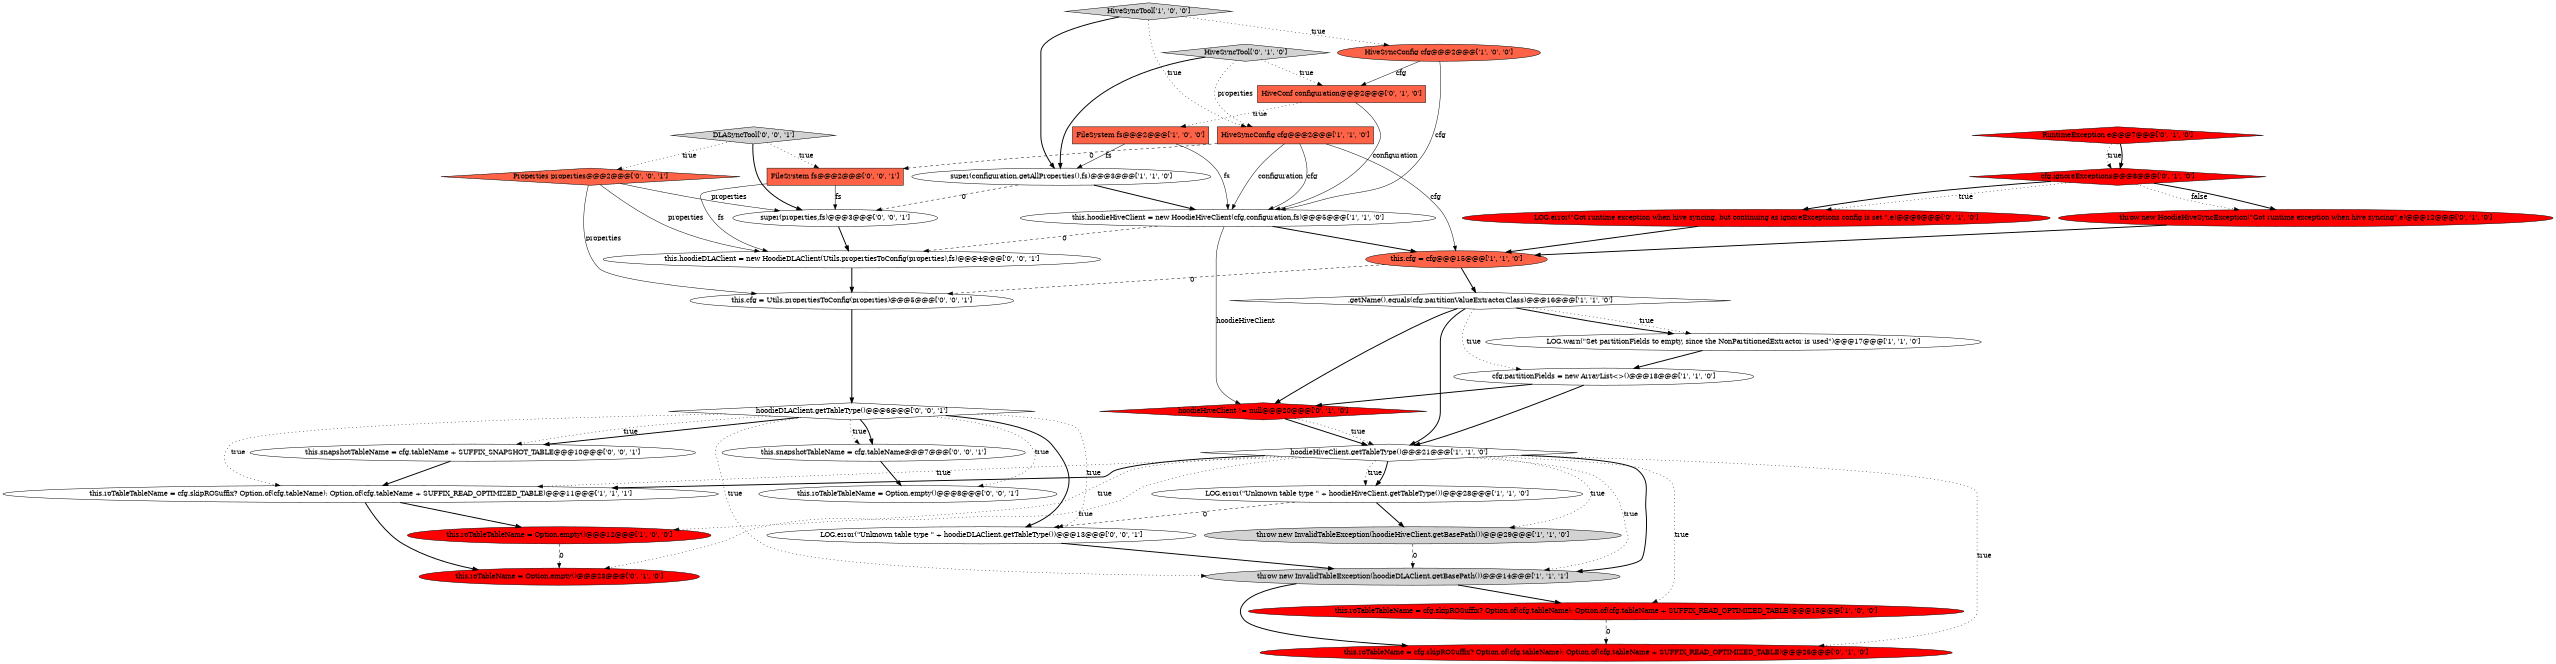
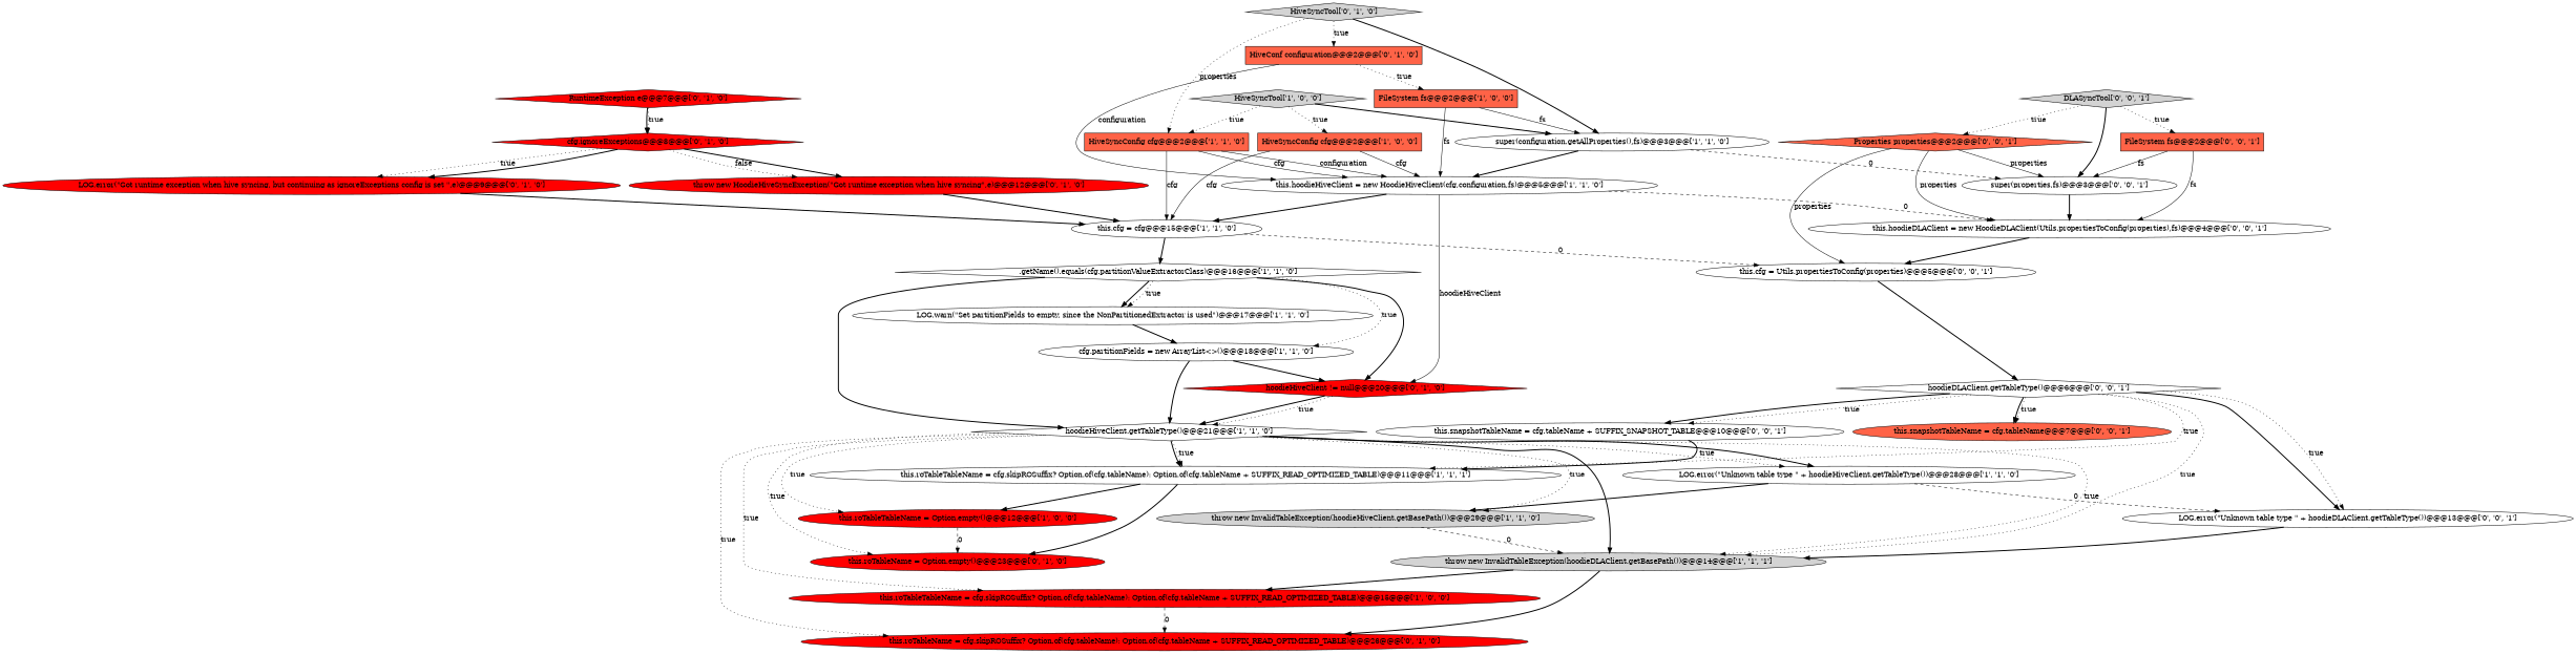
  digraph {
    node [fillcolor=white shape=ellipse style=filled]
    edge [style=bold]
    n1 [fillcolor=tomato label="FileSystem fs@@@2@@@['0', '0', '1']" shape=box]
    n2 [label="super(properties,fs)@@@3@@@['0', '0', '1']"]
    n3 [label="this.hoodieDLAClient = new HoodieDLAClient(Utils.propertiesToConfig(properties),fs)@@@4@@@['0', '0', '1']"]
    n4 [label="this.cfg = Utils.propertiesToConfig(properties)@@@5@@@['0', '0', '1']"]
    n5 [fillcolor=lightgray label="HiveSyncTool['0', '1', '0']" shape=diamond]
    n6 [fillcolor=tomato label="HiveConf configuration@@@2@@@['0', '1', '0']" shape=box]
    n7 [fillcolor=tomato label="HiveSyncConfig cfg@@@2@@@['1', '1', '0']" shape=box]
    n8 [label="super(configuration.getAllProperties(),fs)@@@3@@@['1', '1', '0']"]
    n9 [fillcolor=tomato label="FileSystem fs@@@2@@@['1', '0', '0']" shape=box]
    n10 [label="this.hoodieHiveClient = new HoodieHiveClient(cfg,configuration,fs)@@@5@@@['1', '1', '0']"]
-   n11 [fillcolor=tomato label="this.cfg = cfg@@@15@@@['1', '1', '0']"]
+   n11 [label="this.cfg = cfg@@@15@@@['1', '1', '0']"]
    n12 [label="hoodieDLAClient.getTableType()@@@6@@@['0', '0', '1']" shape=diamond]
-   n13 [label="this.snapshotTableName = cfg.tableName@@@7@@@['0', '0', '1']"]
-   n14 [label="this.roTableTableName = Option.empty()@@@8@@@['0', '0', '1']"]
+   n13 [fillcolor=tomato label="this.snapshotTableName = cfg.tableName@@@7@@@['0', '0', '1']"]
    n15 [label="LOG.error(\"Unknown table type \" + hoodieDLAClient.getTableType())@@@13@@@['0', '0', '1']"]
    n16 [fillcolor=lightgray label="throw new InvalidTableException(hoodieDLAClient.getBasePath())@@@14@@@['1', '1', '1']"]
    n17 [label="this.roTableTableName = cfg.skipROSuffix? Option.of(cfg.tableName): Option.of(cfg.tableName + SUFFIX_READ_OPTIMIZED_TABLE)@@@11@@@['1', '1', '1']"]
    n18 [label="this.snapshotTableName = cfg.tableName + SUFFIX_SNAPSHOT_TABLE@@@10@@@['0', '0', '1']"]
    n19 [fillcolor=red label="RuntimeException e@@@7@@@['0', '1', '0']" shape=diamond]
    n20 [fillcolor=red label="cfg.ignoreExceptions@@@8@@@['0', '1', '0']" shape=diamond]
    n21 [fillcolor=red label="throw new HoodieHiveSyncException(\"Got runtime exception when hive syncing\",e)@@@12@@@['0', '1', '0']"]
    n22 [fillcolor=red label="LOG.error(\"Got runtime exception when hive syncing, but continuing as ignoreExceptions config is set \",e)@@@9@@@['0', '1', '0']"]
    n23 [fillcolor=red label="hoodieHiveClient != null@@@20@@@['0', '1', '0']" shape=diamond]
    n24 [label="hoodieHiveClient.getTableType()@@@21@@@['1', '1', '0']" shape=diamond]
    n25 [label="LOG.error(\"Unknown table type \" + hoodieHiveClient.getTableType())@@@28@@@['1', '1', '0']"]
    n26 [fillcolor=lightgray label="throw new InvalidTableException(hoodieHiveClient.getBasePath())@@@29@@@['1', '1', '0']"]
    n27 [fillcolor=red label="this.roTableTableName = cfg.skipROSuffix? Option.of(cfg.tableName): Option.of(cfg.tableName + SUFFIX_READ_OPTIMIZED_TABLE)@@@15@@@['1', '0', '0']"]
    n28 [fillcolor=red label="this.roTableName = cfg.skipROSuffix? Option.of(cfg.tableName): Option.of(cfg.tableName + SUFFIX_READ_OPTIMIZED_TABLE)@@@26@@@['0', '1', '0']"]
    n29 [fillcolor=red label="this.roTableTableName = Option.empty()@@@12@@@['1', '0', '0']"]
    n30 [fillcolor=red label="this.roTableName = Option.empty()@@@23@@@['0', '1', '0']"]
    n31 [label=".getName().equals(cfg.partitionValueExtractorClass)@@@16@@@['1', '1', '0']" shape=diamond]
    n32 [label="cfg.partitionFields = new ArrayList<>()@@@18@@@['1', '1', '0']"]
    n33 [label="LOG.warn(\"Set partitionFields to empty, since the NonPartitionedExtractor is used\")@@@17@@@['1', '1', '0']"]
    n34 [fillcolor=lightgray label="DLASyncTool['0', '0', '1']" shape=diamond]
    n35 [fillcolor=tomato label="Properties properties@@@2@@@['0', '0', '1']" shape=diamond]
-   n36 [fillcolor=tomato label="HiveSyncConfig cfg@@@2@@@['1', '0', '0']"]
+   n36 [fillcolor=tomato label="HiveSyncConfig cfg@@@2@@@['1', '0', '0']" shape=box]
    n37 [fillcolor=lightgray label="HiveSyncTool['1', '0', '0']" shape=diamond]
    n1 -> n2 [label=fs style=solid]
    n1 -> n3 [label=fs style=solid]
    n2 -> n3
    n3 -> n4
    n4 -> n12
    n5 -> n6 [label=true style=dotted]
    n5 -> n7 [label=properties style=dotted]
    n5 -> n8
    n6 -> n9 [label=true style=dotted]
    n6 -> n10 [label=configuration style=solid]
-   n7 -> n1 [label=0 style=dashed]
    n7 -> n10 [label=configuration style=solid]
    n7 -> n10 [label=cfg style=solid]
    n7 -> n11 [label=cfg style=solid]
    n8 -> n2 [label=0 style=dashed]
    n8 -> n10
    n9 -> n8 [label=fs style=solid]
    n9 -> n10 [label=fs style=solid]
    n10 -> n3 [label=0 style=dashed]
    n10 -> n11
    n10 -> n23 [label=hoodieHiveClient style=solid]
    n11 -> n4 [label=0 style=dashed]
    n11 -> n31
    n12 -> n13 [label=true style=dotted]
    n12 -> n13
-   n12 -> n14 [label=true style=dotted]
    n12 -> n15 [label=true style=dotted]
    n12 -> n15
    n12 -> n16 [label=true style=dotted]
    n12 -> n17 [label=true style=dotted]
    n12 -> n18
    n12 -> n18 [label=true style=dotted]
-   n13 -> n14
    n15 -> n16
    n16 -> n27
    n16 -> n28
    n17 -> n29
    n17 -> n30
    n18 -> n17
    n19 -> n20 [label=true style=dotted]
    n19 -> n20
    n20 -> n21
    n20 -> n21 [label=false style=dotted]
    n20 -> n22 [label=true style=dotted]
    n20 -> n22
    n21 -> n11
    n22 -> n11
    n23 -> n24
    n23 -> n24 [label=true style=dotted]
    n24 -> n16
    n24 -> n16 [label=true style=dotted]
    n24 -> n17
    n24 -> n17 [label=true style=dotted]
    n24 -> n25 [label=true style=dotted]
    n24 -> n25
    n24 -> n26 [label=true style=dotted]
    n24 -> n27 [label=true style=dotted]
    n24 -> n28 [label=true style=dotted]
    n24 -> n29 [label=true style=dotted]
    n24 -> n30 [label=true style=dotted]
    n25 -> n15 [label=0 style=dashed]
    n25 -> n26
    n26 -> n16 [label=0 style=dashed]
    n27 -> n28 [label=0 style=dashed]
    n29 -> n30 [label=0 style=dashed]
    n31 -> n23
    n31 -> n24
    n31 -> n32 [label=true style=dotted]
    n31 -> n33
    n31 -> n33 [label=true style=dotted]
    n32 -> n23
    n32 -> n24
    n33 -> n32
    n34 -> n1 [label=true style=dotted]
    n34 -> n2
    n34 -> n35 [label=true style=dotted]
    n35 -> n2 [label=properties style=solid]
    n35 -> n3 [label=properties style=solid]
    n35 -> n4 [label=properties style=solid]
    n36 -> n10 [label=cfg style=solid]
-   n36 -> n6 [label=cfg style=solid]
+   n36 -> n11 [label=cfg style=solid]
    n37 -> n7 [label=true style=dotted]
    n37 -> n8
    n37 -> n36 [label=true style=dotted]
  }
